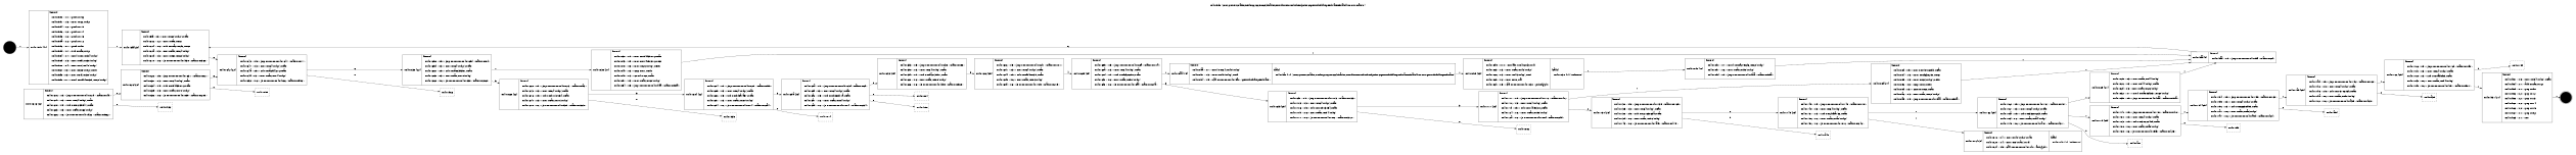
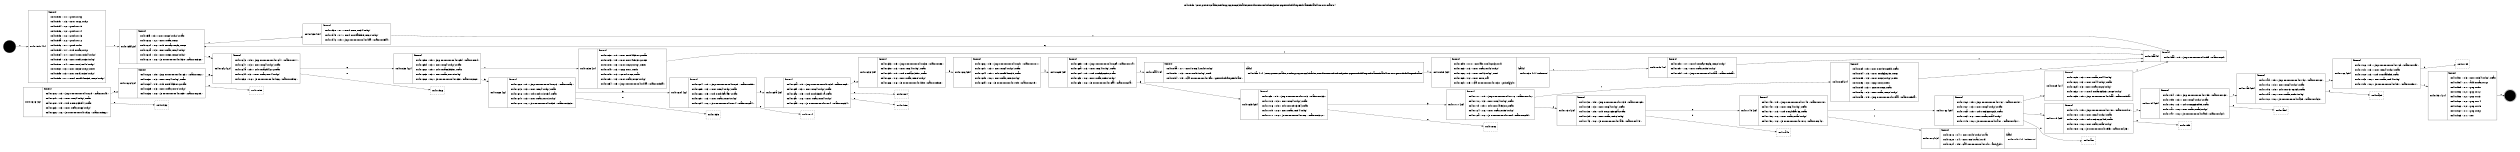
  digraph {
    label="0x4015d0 (/mnt/c/Users/mathe/Desktop/tcc/POCII/binaries/extr_linuxsoundusbendpoint.c_get_usb_full_speed_rate_Final-ollvm.out::main(0))"
    labelloc=t
    rankdir=LR
    node [shape=record]
    Entry [fillcolor=black height=0.3 shape=circle style=filled width=0.3]
    n2 [label="{\n     0x4015d0 [47]\l\n     | [instrs]\l\n     &nbsp;&nbsp;0x4015d0 \<+1\>: push %rbp\l\n     &nbsp;&nbsp;0x4015d1 \<+3\>: mov %rsp,%rbp\l\n     &nbsp;&nbsp;0x4015d4 \<+2\>: push %r15\l\n     &nbsp;&nbsp;0x4015d6 \<+2\>: push %r14\l\n     &nbsp;&nbsp;0x4015d8 \<+2\>: push %r13\l\n     &nbsp;&nbsp;0x4015da \<+2\>: push %r12\l\n     &nbsp;&nbsp;0x4015dc \<+1\>: push %rbx\l\n     &nbsp;&nbsp;0x4015dd \<+7\>: sub $0xa8,%rsp\l\n     &nbsp;&nbsp;0x4015e4 \<+7\>: movl $0x0,-0x34(%rbp)\l\n     &nbsp;&nbsp;0x4015eb \<+3\>: mov %edi,-0x38(%rbp)\l\n     &nbsp;&nbsp;0x4015ee \<+4\>: mov %rsi,-0x40(%rbp)\l\n     &nbsp;&nbsp;0x4015f2 \<+3\>: mov -0x38(%rbp),%edi\l\n     &nbsp;&nbsp;0x4015f5 \<+3\>: mov %edi,-0x30(%rbp)\l\n     &nbsp;&nbsp;0x4015f8 \<+7\>: movl $0xdb4eec95,-0x60(%rbp)\l\n  }"]
    n3 [label="{\n     0x4015ff [23]\l\n     | [instrs]\l\n     &nbsp;&nbsp;0x4015ff \<+3\>: mov -0x60(%rbp),%eax\l\n     &nbsp;&nbsp;0x401602 \<+2\>: mov %eax,%ecx\l\n     &nbsp;&nbsp;0x401604 \<+6\>: sub $0x8a27e6d6,%ecx\l\n     &nbsp;&nbsp;0x40160a \<+3\>: mov %eax,-0x64(%rbp)\l\n     &nbsp;&nbsp;0x40160d \<+3\>: mov %ecx,-0x68(%rbp)\l\n     &nbsp;&nbsp;0x401610 \<+6\>: je 0000000000401b3e \<main+0x56e\>\l\n  }"]
+   n4 [label="{\n     0x401b3e [19]\l\n     | [instrs]\l\n     &nbsp;&nbsp;0x401b3e \<+7\>: movl $0x0,-0x34(%rbp)\l\n     &nbsp;&nbsp;0x401b45 \<+7\>: movl $0x7faf0f89,-0x60(%rbp)\l\n     &nbsp;&nbsp;0x401b4c \<+5\>: jmp 0000000000401baa \<main+0x5da\>\l\n  }"]
    n5 [label="{\n     0x401642 [22]\l\n     | [instrs]\l\n     &nbsp;&nbsp;0x401642 \<+5\>: jmp 0000000000401647 \<main+0x77\>\l\n     &nbsp;&nbsp;0x401647 \<+3\>: mov -0x64(%rbp),%eax\l\n     &nbsp;&nbsp;0x40164a \<+5\>: sub $0xa2df421c,%eax\l\n     &nbsp;&nbsp;0x40164f \<+3\>: mov %eax,-0x74(%rbp)\l\n     &nbsp;&nbsp;0x401652 \<+6\>: je 0000000000401b66 \<main+0x596\>\l\n  }"]
    n6 [label="{\n     0x401baa [5]\l\n     | [instrs]\l\n     &nbsp;&nbsp;0x401baa \<+5\>: jmp 00000000004015ff \<main+0x2f\>\l\n  }"]
    n7 [label="{\n     0x401616 [22]\l\n     | [instrs]\l\n     &nbsp;&nbsp;0x401616 \<+5\>: jmp 000000000040161b \<main+0x4b\>\l\n     &nbsp;&nbsp;0x40161b \<+3\>: mov -0x64(%rbp),%eax\l\n     &nbsp;&nbsp;0x40161e \<+5\>: sub $0x8c135947,%eax\l\n     &nbsp;&nbsp;0x401623 \<+3\>: mov %eax,-0x6c(%rbp)\l\n     &nbsp;&nbsp;0x401626 \<+6\>: je 0000000000401b32 \<main+0x562\>\l\n  }"]
    n8 [label="{\n     0x401b32\l\n  }" style=dashed]
    n9 [label="{\n     0x40162c [22]\l\n     | [instrs]\l\n     &nbsp;&nbsp;0x40162c \<+5\>: jmp 0000000000401631 \<main+0x61\>\l\n     &nbsp;&nbsp;0x401631 \<+3\>: mov -0x64(%rbp),%eax\l\n     &nbsp;&nbsp;0x401634 \<+5\>: sub $0x94d3901c,%eax\l\n     &nbsp;&nbsp;0x401639 \<+3\>: mov %eax,-0x70(%rbp)\l\n     &nbsp;&nbsp;0x40163c \<+6\>: je 0000000000401859 \<main+0x289\>\l\n  }"]
    n10 [label="{\n     0x401859\l\n  }" style=dashed]
    Exit [fillcolor=black height=0.3 peripheries=2 shape=circle style=filled width=0.3]
    n12 [label="{\n     0x401b66\l\n  }" style=dashed]
    n13 [label="{\n     0x401658 [22]\l\n     | [instrs]\l\n     &nbsp;&nbsp;0x401658 \<+5\>: jmp 000000000040165d \<main+0x8d\>\l\n     &nbsp;&nbsp;0x40165d \<+3\>: mov -0x64(%rbp),%eax\l\n     &nbsp;&nbsp;0x401660 \<+5\>: sub $0xa883b351,%eax\l\n     &nbsp;&nbsp;0x401665 \<+3\>: mov %eax,-0x78(%rbp)\l\n     &nbsp;&nbsp;0x401668 \<+6\>: je 000000000040183e \<main+0x26e\>\l\n  }"]
    n14 [label="{\n     0x4017df\l\n  }" style=dashed]
    n15 [label="{\n     0x40183e [27]\l\n     | [instrs]\l\n     &nbsp;&nbsp;0x40183e \<+5\>: mov $0x94d3901c,%eax\l\n     &nbsp;&nbsp;0x401843 \<+5\>: mov $0x14b9031c,%ecx\l\n     &nbsp;&nbsp;0x401848 \<+3\>: mov -0x2c(%rbp),%edx\l\n     &nbsp;&nbsp;0x40184b \<+3\>: cmp $0x1,%edx\l\n     &nbsp;&nbsp;0x40184e \<+3\>: cmovl %ecx,%eax\l\n     &nbsp;&nbsp;0x401851 \<+3\>: mov %eax,-0x60(%rbp)\l\n     &nbsp;&nbsp;0x401854 \<+5\>: jmp 0000000000401baa \<main+0x5da\>\l\n  }"]
    n16 [label="{\n     0x40166e [22]\l\n     | [instrs]\l\n     &nbsp;&nbsp;0x40166e \<+5\>: jmp 0000000000401673 \<main+0xa3\>\l\n     &nbsp;&nbsp;0x401673 \<+3\>: mov -0x64(%rbp),%eax\l\n     &nbsp;&nbsp;0x401676 \<+5\>: sub $0xb1137c54,%eax\l\n     &nbsp;&nbsp;0x40167b \<+3\>: mov %eax,-0x7c(%rbp)\l\n     &nbsp;&nbsp;0x40167e \<+6\>: je 0000000000401935 \<main+0x365\>\l\n  }"]
    n17 [label="{\n     0x401b51 [21]\l\n     | [instrs]\l\n     &nbsp;&nbsp;0x401b51 \<+3\>: mov -0x34(%rbp),%eax\l\n     &nbsp;&nbsp;0x401b54 \<+7\>: add $0xa8,%rsp\l\n     &nbsp;&nbsp;0x401b5b \<+1\>: pop %rbx\l\n     &nbsp;&nbsp;0x401b5c \<+2\>: pop %r12\l\n     &nbsp;&nbsp;0x401b5e \<+2\>: pop %r13\l\n     &nbsp;&nbsp;0x401b60 \<+2\>: pop %r14\l\n     &nbsp;&nbsp;0x401b62 \<+2\>: pop %r15\l\n     &nbsp;&nbsp;0x401b64 \<+1\>: pop %rbp\l\n     &nbsp;&nbsp;0x401b65 \<+1\>: ret\l\n  }"]
    n18 [label="{\n     0x401935\l\n  }" style=dashed]
    n19 [label="{\n     0x401684 [22]\l\n     | [instrs]\l\n     &nbsp;&nbsp;0x401684 \<+5\>: jmp 0000000000401689 \<main+0xb9\>\l\n     &nbsp;&nbsp;0x401689 \<+3\>: mov -0x64(%rbp),%eax\l\n     &nbsp;&nbsp;0x40168c \<+5\>: sub $0xbdea1a57,%eax\l\n     &nbsp;&nbsp;0x401691 \<+3\>: mov %eax,-0x80(%rbp)\l\n     &nbsp;&nbsp;0x401694 \<+6\>: je 0000000000401874 \<main+0x2a4\>\l\n  }"]
    n20 [label="{\n     0x4017c6 [25]\l\n     | [instrs]\l\n     &nbsp;&nbsp;0x4017c6 \<+5\>: jmp 00000000004017cb \<main+0x1fb\>\l\n     &nbsp;&nbsp;0x4017cb \<+3\>: mov -0x64(%rbp),%eax\l\n     &nbsp;&nbsp;0x4017ce \<+5\>: sub $0x7faf0f89,%eax\l\n     &nbsp;&nbsp;0x4017d3 \<+6\>: mov %eax,-0xb4(%rbp)\l\n     &nbsp;&nbsp;0x4017d9 \<+6\>: je 0000000000401b51 \<main+0x581\>\l\n  }"]
    n21 [label="{\n     0x401874\l\n  }" style=dashed]
    n22 [label="{\n     0x40169a [25]\l\n     | [instrs]\l\n     &nbsp;&nbsp;0x40169a \<+5\>: jmp 000000000040169f \<main+0xcf\>\l\n     &nbsp;&nbsp;0x40169f \<+3\>: mov -0x64(%rbp),%eax\l\n     &nbsp;&nbsp;0x4016a2 \<+5\>: sub $0xd838f11a,%eax\l\n     &nbsp;&nbsp;0x4016a7 \<+6\>: mov %eax,-0x84(%rbp)\l\n     &nbsp;&nbsp;0x4016ad \<+6\>: je 0000000000401804 \<main+0x234\>\l\n  }"]
    n23 [label="{\n     0x401a39\l\n  }" style=dashed]
    n24 [label="{\n     0x401804\l\n  }" style=dashed]
    n25 [label="{\n     0x4016b3 [25]\l\n     | [instrs]\l\n     &nbsp;&nbsp;0x4016b3 \<+5\>: jmp 00000000004016b8 \<main+0xe8\>\l\n     &nbsp;&nbsp;0x4016b8 \<+3\>: mov -0x64(%rbp),%eax\l\n     &nbsp;&nbsp;0x4016bb \<+5\>: sub $0xda213551,%eax\l\n     &nbsp;&nbsp;0x4016c0 \<+6\>: mov %eax,-0x88(%rbp)\l\n     &nbsp;&nbsp;0x4016c6 \<+6\>: je 0000000000401b9e \<main+0x5ce\>\l\n  }"]
    n26 [label="{\n     0x401b9e\l\n  }" style=dashed]
    n27 [label="{\n     0x4017ad [25]\l\n     | [instrs]\l\n     &nbsp;&nbsp;0x4017ad \<+5\>: jmp 00000000004017b2 \<main+0x1e2\>\l\n     &nbsp;&nbsp;0x4017b2 \<+3\>: mov -0x64(%rbp),%eax\l\n     &nbsp;&nbsp;0x4017b5 \<+5\>: sub $0x7570605b,%eax\l\n     &nbsp;&nbsp;0x4017ba \<+6\>: mov %eax,-0xb0(%rbp)\l\n     &nbsp;&nbsp;0x4017c0 \<+6\>: je 0000000000401a39 \<main+0x469\>\l\n  }"]
    n28 [label="{\n     0x4016cc [25]\l\n     | [instrs]\l\n     &nbsp;&nbsp;0x4016cc \<+5\>: jmp 00000000004016d1 \<main+0x101\>\l\n     &nbsp;&nbsp;0x4016d1 \<+3\>: mov -0x64(%rbp),%eax\l\n     &nbsp;&nbsp;0x4016d4 \<+5\>: sub $0xdb4eec95,%eax\l\n     &nbsp;&nbsp;0x4016d9 \<+6\>: mov %eax,-0x8c(%rbp)\l\n     &nbsp;&nbsp;0x4016df \<+6\>: je 00000000004017e9 \<main+0x219\>\l\n  }"]
    n29 [label="{\n     0x401a9d\l\n  }" style=dashed]
    n30 [label="{\n     0x4016e5 [25]\l\n     | [instrs]\l\n     &nbsp;&nbsp;0x4016e5 \<+5\>: jmp 00000000004016ea \<main+0x11a\>\l\n     &nbsp;&nbsp;0x4016ea \<+3\>: mov -0x64(%rbp),%eax\l\n     &nbsp;&nbsp;0x4016ed \<+5\>: sub $0xf6f2e290,%eax\l\n     &nbsp;&nbsp;0x4016f2 \<+6\>: mov %eax,-0x90(%rbp)\l\n     &nbsp;&nbsp;0x4016f8 \<+6\>: je 00000000004018aa \<main+0x2da\>\l\n  }"]
    n31 [label="{\n     0x401794 [25]\l\n     | [instrs]\l\n     &nbsp;&nbsp;0x401794 \<+5\>: jmp 0000000000401799 \<main+0x1c9\>\l\n     &nbsp;&nbsp;0x401799 \<+3\>: mov -0x64(%rbp),%eax\l\n     &nbsp;&nbsp;0x40179c \<+5\>: sub $0x6665ed99,%eax\l\n     &nbsp;&nbsp;0x4017a1 \<+6\>: mov %eax,-0xac(%rbp)\l\n     &nbsp;&nbsp;0x4017a7 \<+6\>: je 0000000000401a9d \<main+0x4cd\>\l\n  }"]
    n32 [label="{\n     0x4018aa [15]\l\n     | [instrs]\l\n     &nbsp;&nbsp;0x4018aa \<+7\>: movl $0x64,-0x48(%rbp)\l\n     &nbsp;&nbsp;0x4018b1 \<+3\>: mov -0x48(%rbp),%edi\l\n     &nbsp;&nbsp;0x4018b4 \<+5\>: call 00000000004015a0 \<get_usb_full_speed_rate\>\l\n     | [calls]\l\n     &nbsp;&nbsp;0x4015a0 \{1\} (/mnt/c/Users/mathe/Desktop/tcc/POCII/binaries/extr_linuxsoundusbendpoint.c_get_usb_full_speed_rate_Final-ollvm.out::get_usb_full_speed_rate)\l\n  }"]
    n33 [label="{\n     0x4016fe [25]\l\n     | [instrs]\l\n     &nbsp;&nbsp;0x4016fe \<+5\>: jmp 0000000000401703 \<main+0x133\>\l\n     &nbsp;&nbsp;0x401703 \<+3\>: mov -0x64(%rbp),%eax\l\n     &nbsp;&nbsp;0x401706 \<+5\>: sub $0x10913054,%eax\l\n     &nbsp;&nbsp;0x40170b \<+6\>: mov %eax,-0x94(%rbp)\l\n     &nbsp;&nbsp;0x401711 \<+6\>: je 00000000004018e2 \<main+0x312\>\l\n  }"]
    n34 [label="{\n     0x4019f5\l\n  }" style=dashed]
    n35 [label="{\n     0x4018b9 [23]\l\n     | [instrs]\l\n     &nbsp;&nbsp;0x4018b9 \<+10\>: movabs $0x4020f2,%rdi\l\n     &nbsp;&nbsp;0x4018c3 \<+3\>: mov %eax,-0x4c(%rbp)\l\n     &nbsp;&nbsp;0x4018c6 \<+3\>: mov -0x4c(%rbp),%esi\l\n     &nbsp;&nbsp;0x4018c9 \<+2\>: mov $0x0,%al\l\n     &nbsp;&nbsp;0x4018cb \<+5\>: call 0000000000401030 \<printf@plt\>\l\n     | [calls]\l\n     &nbsp;&nbsp;0x401030 \{1\} (unknown)\l\n  }"]
    n36 [label="{\n     0x4018e2\l\n  }" style=dashed]
    n37 [label="{\n     0x401717 [25]\l\n     | [instrs]\l\n     &nbsp;&nbsp;0x401717 \<+5\>: jmp 000000000040171c \<main+0x14c\>\l\n     &nbsp;&nbsp;0x40171c \<+3\>: mov -0x64(%rbp),%eax\l\n     &nbsp;&nbsp;0x40171f \<+5\>: sub $0x14b9031c,%eax\l\n     &nbsp;&nbsp;0x401724 \<+6\>: mov %eax,-0x98(%rbp)\l\n     &nbsp;&nbsp;0x40172a \<+6\>: je 000000000040188f \<main+0x2bf\>\l\n  }"]
    n38 [label="{\n     0x40177b [25]\l\n     | [instrs]\l\n     &nbsp;&nbsp;0x40177b \<+5\>: jmp 0000000000401780 \<main+0x1b0\>\l\n     &nbsp;&nbsp;0x401780 \<+3\>: mov -0x64(%rbp),%eax\l\n     &nbsp;&nbsp;0x401783 \<+5\>: sub $0x3860248d,%eax\l\n     &nbsp;&nbsp;0x401788 \<+6\>: mov %eax,-0xa8(%rbp)\l\n     &nbsp;&nbsp;0x40178e \<+6\>: je 00000000004019f5 \<main+0x425\>\l\n  }"]
    n39 [label="{\n     0x4018d0 [18]\l\n     | [instrs]\l\n     &nbsp;&nbsp;0x4018d0 \<+7\>: movl $0x8a27e6d6,-0x60(%rbp)\l\n     &nbsp;&nbsp;0x4018d7 \<+6\>: mov %eax,-0xb8(%rbp)\l\n     &nbsp;&nbsp;0x4018dd \<+5\>: jmp 0000000000401baa \<main+0x5da\>\l\n  }"]
    n40 [label="{\n     0x40188f [27]\l\n     | [instrs]\l\n     &nbsp;&nbsp;0x40188f \<+5\>: mov $0x7570605b,%eax\l\n     &nbsp;&nbsp;0x401894 \<+5\>: mov $0xf6f2e290,%ecx\l\n     &nbsp;&nbsp;0x401899 \<+3\>: mov -0x2c(%rbp),%edx\l\n     &nbsp;&nbsp;0x40189c \<+3\>: cmp $0x0,%edx\l\n     &nbsp;&nbsp;0x40189f \<+3\>: cmove %ecx,%eax\l\n     &nbsp;&nbsp;0x4018a2 \<+3\>: mov %eax,-0x60(%rbp)\l\n     &nbsp;&nbsp;0x4018a5 \<+5\>: jmp 0000000000401baa \<main+0x5da\>\l\n  }"]
    n41 [label="{\n     0x401730 [25]\l\n     | [instrs]\l\n     &nbsp;&nbsp;0x401730 \<+5\>: jmp 0000000000401735 \<main+0x165\>\l\n     &nbsp;&nbsp;0x401735 \<+3\>: mov -0x64(%rbp),%eax\l\n     &nbsp;&nbsp;0x401738 \<+5\>: sub $0x2165865a,%eax\l\n     &nbsp;&nbsp;0x40173d \<+6\>: mov %eax,-0x9c(%rbp)\l\n     &nbsp;&nbsp;0x401743 \<+6\>: je 0000000000401a45 \<main+0x475\>\l\n  }"]
    n42 [label="{\n     0x401a01\l\n  }" style=dashed]
    n43 [label="{\n     0x401a45\l\n  }" style=dashed]
    n44 [label="{\n     0x401749 [25]\l\n     | [instrs]\l\n     &nbsp;&nbsp;0x401749 \<+5\>: jmp 000000000040174e \<main+0x17e\>\l\n     &nbsp;&nbsp;0x40174e \<+3\>: mov -0x64(%rbp),%eax\l\n     &nbsp;&nbsp;0x401751 \<+5\>: sub $0x2bfba736,%eax\l\n     &nbsp;&nbsp;0x401756 \<+6\>: mov %eax,-0xa0(%rbp)\l\n     &nbsp;&nbsp;0x40175c \<+6\>: je 000000000040181c \<main+0x24c\>\l\n  }"]
    n45 [label="{\n     0x40181c [13]\l\n     | [instrs]\l\n     &nbsp;&nbsp;0x40181c \<+4\>: mov -0x40(%rbp),%rax\l\n     &nbsp;&nbsp;0x401820 \<+4\>: mov 0x8(%rax),%rdi\l\n     &nbsp;&nbsp;0x401824 \<+5\>: call 0000000000401040 \<atoi@plt\>\l\n     | [calls]\l\n     &nbsp;&nbsp;0x401040 \{1\} (unknown)\l\n  }"]
    n46 [label="{\n     0x401762 [25]\l\n     | [instrs]\l\n     &nbsp;&nbsp;0x401762 \<+5\>: jmp 0000000000401767 \<main+0x197\>\l\n     &nbsp;&nbsp;0x401767 \<+3\>: mov -0x64(%rbp),%eax\l\n     &nbsp;&nbsp;0x40176a \<+5\>: sub $0x33c8026b,%eax\l\n     &nbsp;&nbsp;0x40176f \<+6\>: mov %eax,-0xa4(%rbp)\l\n     &nbsp;&nbsp;0x401775 \<+6\>: je 0000000000401a01 \<main+0x431\>\l\n  }"]
    n47 [label="{\n     0x401829 [21]\l\n     | [instrs]\l\n     &nbsp;&nbsp;0x401829 \<+3\>: mov %eax,-0x44(%rbp)\l\n     &nbsp;&nbsp;0x40182c \<+3\>: mov -0x44(%rbp),%eax\l\n     &nbsp;&nbsp;0x40182f \<+3\>: mov %eax,-0x2c(%rbp)\l\n     &nbsp;&nbsp;0x401832 \<+7\>: movl $0xa883b351,-0x60(%rbp)\l\n     &nbsp;&nbsp;0x401839 \<+5\>: jmp 0000000000401baa \<main+0x5da\>\l\n  }"]
    Entry -> n2 [label=" 1"]
    n2 -> n3 [label=" 1"]
+   n3 -> n4 [label=" 1"]
    n3 -> n5 [label=" 6"]
+   n4 -> n6 [label=" 1"]
    n5 -> n12 [label=" 0"]
    n5 -> n13 [label=" 6"]
    n6 -> n3 [label=" 6"]
    n7 -> n8 [label=" 0"]
    n7 -> n9 [label=" 6"]
    n9 -> n5 [label=" 6"]
    n9 -> n10 [label=" 0"]
    n13 -> n15 [label=" 1"]
    n13 -> n16 [label=" 5"]
    n15 -> n6 [label=" 1"]
    n16 -> n18 [label=" 0"]
    n16 -> n19 [label=" 5"]
    n17 -> Exit [label=" 1"]
    n19 -> n21 [label=" 0"]
    n19 -> n22 [label=" 5"]
    n20 -> n14 [label=" 0"]
    n20 -> n17 [label=" 1"]
    n22 -> n24 [label=" 0"]
    n22 -> n25 [label=" 5"]
    n22 -> n26 [label=" 0"]
    n25 -> n28 [label=" 5"]
    n27 -> n20 [label=" 1"]
    n27 -> n23 [label=" 0"]
    n28 -> n30 [label=" 4"]
    n30 -> n32 [label=" 1"]
    n30 -> n33 [label=" 3"]
    n31 -> n27 [label=" 1"]
    n31 -> n29 [label=" 0"]
    n32 -> n35 [label=" 1"]
    n33 -> n36 [label=" 0"]
    n33 -> n37 [label=" 3"]
    n35 -> n39 [label=" 1"]
    n37 -> n40 [label=" 1"]
    n37 -> n41 [label=" 2"]
    n38 -> n31 [label=" 1"]
    n38 -> n34 [label=" 0"]
    n39 -> n6 [label=" 1"]
    n40 -> n6 [label=" 1"]
    n41 -> n43 [label=" 0"]
    n41 -> n44 [label=" 2"]
    n44 -> n45 [label=" 1"]
    n44 -> n46 [label=" 1"]
    n46 -> n38 [label=" 1"]
    n46 -> n42 [label=" 0"]
    n46 -> n47 [label=" 1"]
    n47 -> n6 [label=" 1"]
  }
